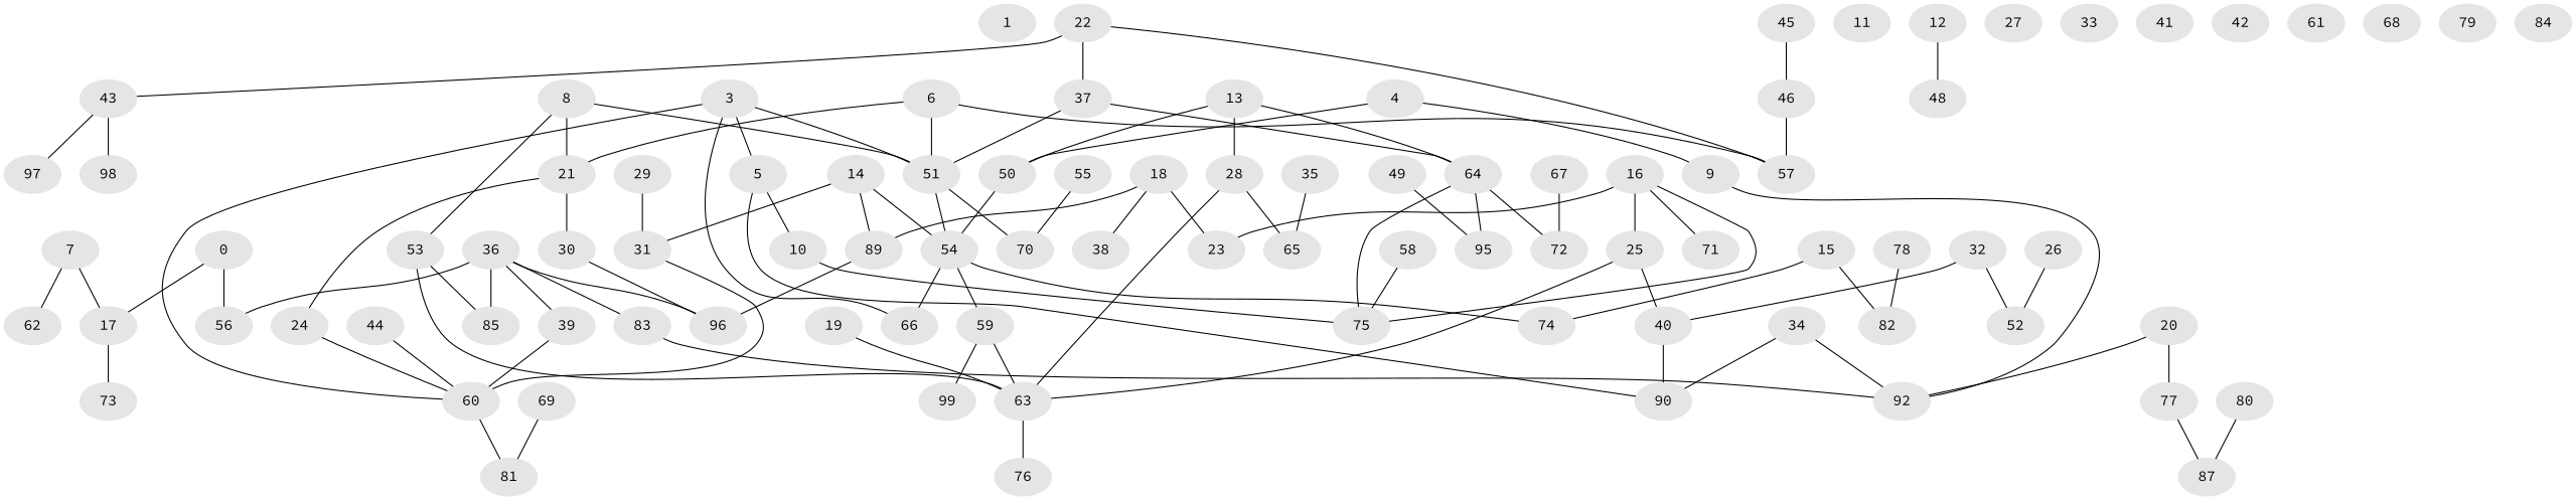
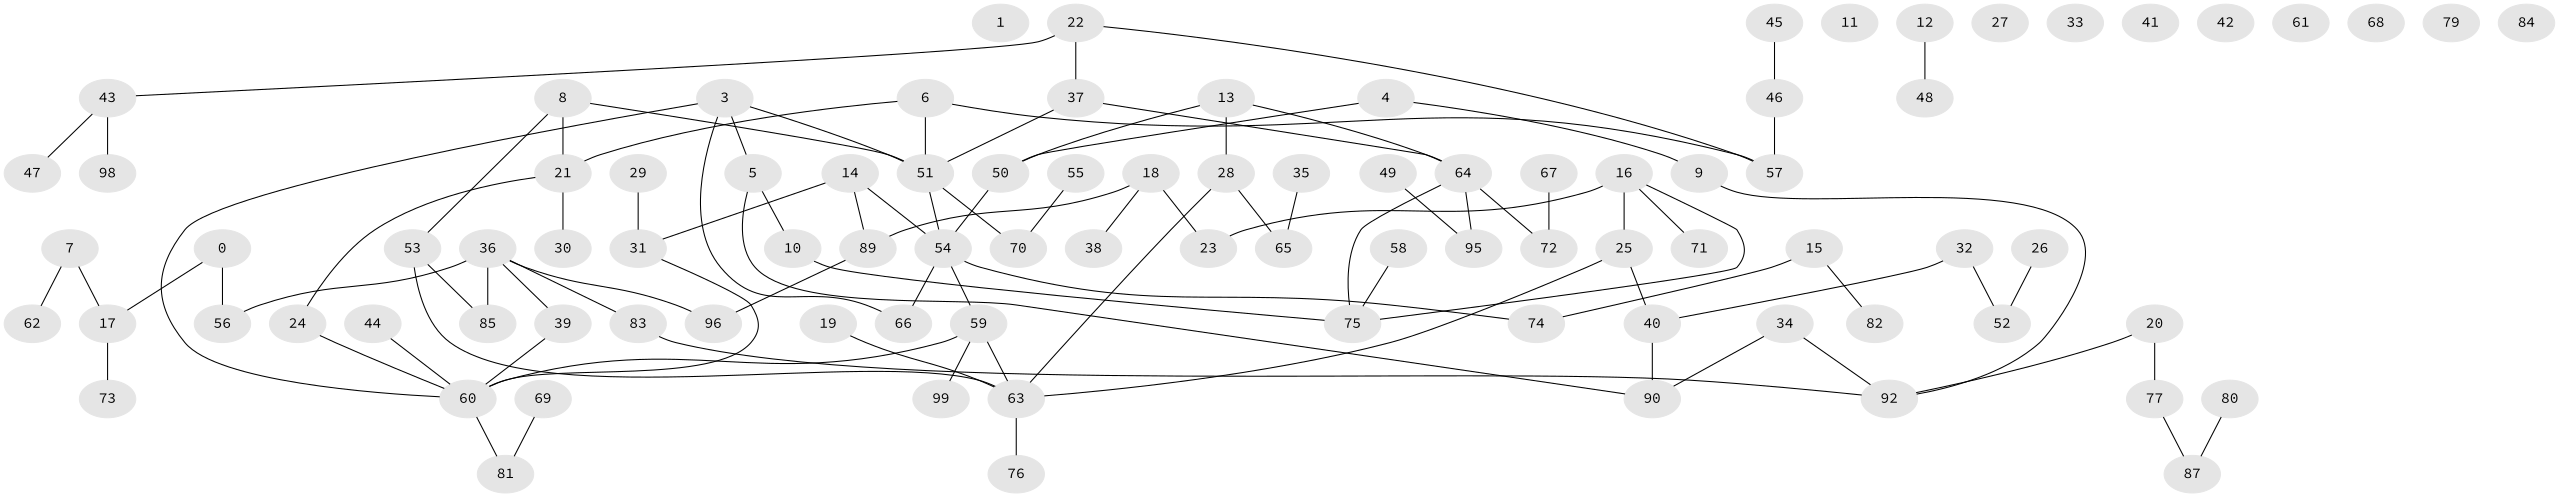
  graph {
    fontname="Source Code Pro"
    node [color=gray90 fontname="Source Code Pro" style=filled]
    edge [fontname="Source Code Pro"]
    1
    n2 [label=0]
    17
    56
    73
    3
    5
    51
    60
    66
    10
    90
    54
    70
    81
    4
    9
    50
    92
    75
    6
    21
    57
    24
    30
    7
    62
    8
    53
    63
    85
    11
    12
    48
    13
    28
    64
    65
    n39 [label=95]
    72
    14
    31
    89
    74
    59
    n46 [label=96]
    15
    82
    16
    23
    25
    71
    40
    18
    38
    19
    76
    20
    77
    87
    22
    37
    43
-   47 [label=97]
+   47
    n65 [label=98]
    26
    52
    27
    29
    32
    33
    34
    35
    36
    39
    83
    41
    42
    44
    45
    46
    49
    n83 [label=99]
    55
    58
    61
    67
    68
    69
-   78
    79
    80
    84
    n2 -- 17
    n2 -- 56
    17 -- 73
    3 -- 5
    3 -- 51
    3 -- 60
    3 -- 66
    5 -- 10
    5 -- 90
    51 -- 54
    51 -- 70
    60 -- 81
    10 -- 75
    54 -- 66
    54 -- 74
    54 -- 59
    4 -- 9
    4 -- 50
    9 -- 92
    50 -- 54
    6 -- 51
    6 -- 21
    6 -- 57
    21 -- 24
    21 -- 30
    24 -- 60
-   30 -- n46
    7 -- 17
    7 -- 62
    8 -- 51
    8 -- 21
    8 -- 53
    53 -- 63
    53 -- 85
    63 -- 76
    12 -- 48
    13 -- 50
    13 -- 28
    13 -- 64
    28 -- 63
    28 -- 65
    64 -- 75
    64 -- n39
    64 -- 72
    14 -- 54
    14 -- 31
    14 -- 89
    31 -- 60
    89 -- n46
+   59 -- 60
    59 -- 63
    59 -- n83
    15 -- 74
    15 -- 82
    16 -- 75
    16 -- 23
    16 -- 25
    16 -- 71
    25 -- 63
    25 -- 40
    40 -- 90
    18 -- 89
    18 -- 23
    18 -- 38
    19 -- 63
    20 -- 92
    20 -- 77
    77 -- 87
    22 -- 57
    22 -- 37
    22 -- 43
    37 -- 51
    37 -- 64
    43 -- 47
    43 -- n65
    26 -- 52
    29 -- 31
    32 -- 40
    32 -- 52
    34 -- 90
    34 -- 92
    35 -- 65
    36 -- 56
    36 -- 85
    36 -- n46
    36 -- 39
    36 -- 83
    39 -- 60
    83 -- 92
    44 -- 60
    45 -- 46
    46 -- 57
    49 -- n39
    55 -- 70
    58 -- 75
    67 -- 72
    69 -- 81
-   78 -- 82
    80 -- 87
  }
